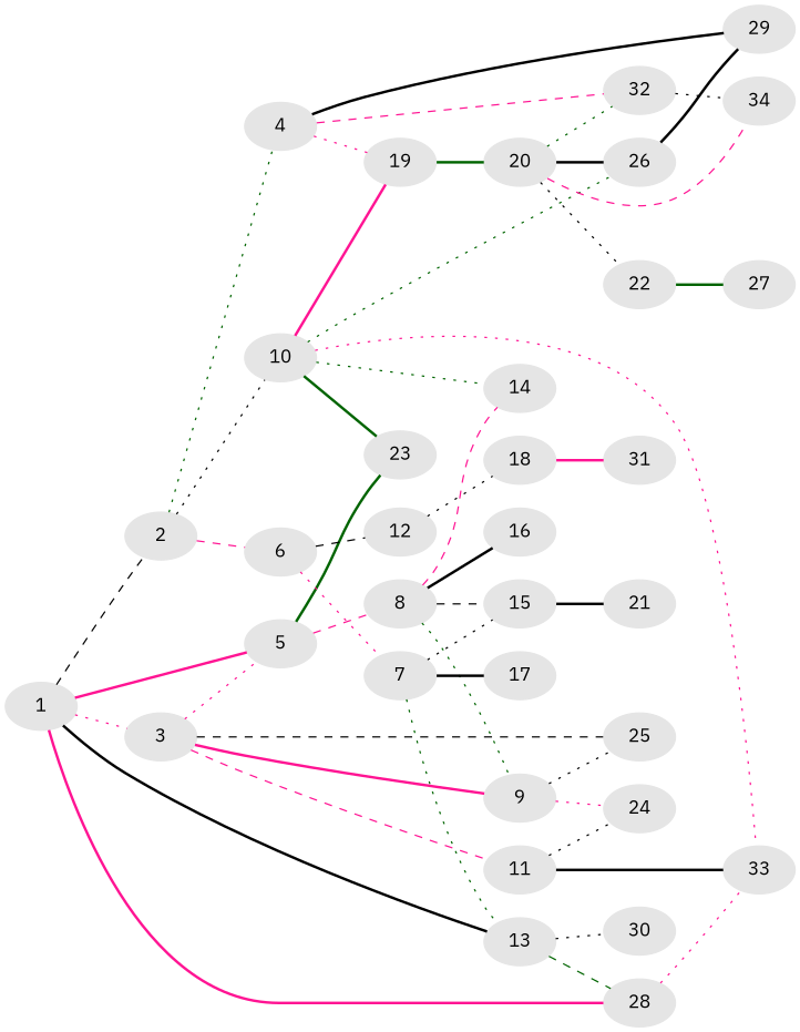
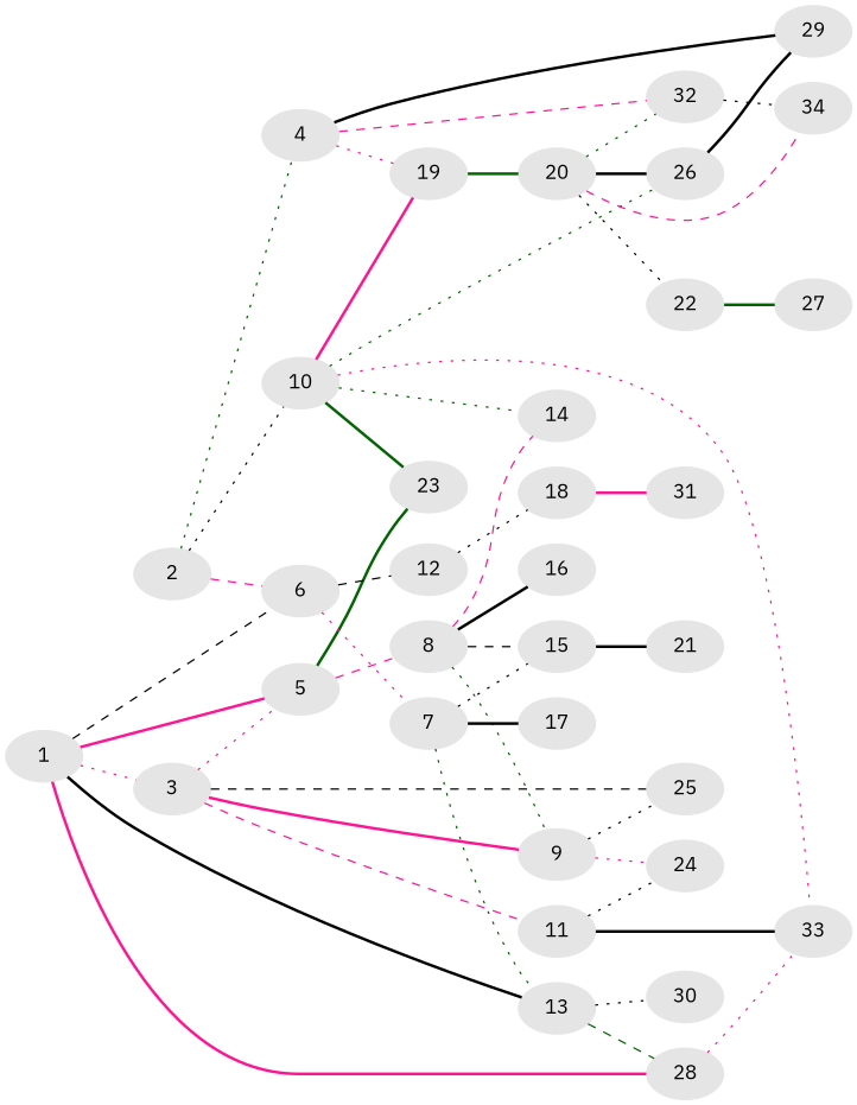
  graph {
    fontname="IBM Plex Sans"
    rankdir=LR
    node [color=gray90 fontname="IBM Plex Sans" style=filled]
    edge [color=black fontname="IBM Plex Sans" style=dotted weight=1.0]
    1
    2
    3
    5
    13
    28
    4
    6
    10
    9
    11
    25
    8
    23
    30
    33
    19
    29
    32
    7
    12
    14
    26
    24
    20
    34
    15
    16
    17
    18
    21
    31
    22
    27
-   1 -- 2 [style=dashed]
+   1 -- 6 [style=dashed]
    1 -- 3 [color=deeppink]
    1 -- 5 [color=deeppink style=bold]
    1 -- 13 [style=bold]
    1 -- 28 [color=deeppink style=bold]
    2 -- 4 [color=darkgreen]
    2 -- 6 [color=deeppink style=dashed]
    2 -- 10
    3 -- 5 [color=deeppink]
    3 -- 9 [color=deeppink style=bold]
    3 -- 11 [color=deeppink style=dashed]
    3 -- 25 [style=dashed]
    5 -- 8 [color=deeppink style=dashed]
    5 -- 23 [color=darkgreen style=bold]
    13 -- 28 [color=darkgreen style=dashed]
    13 -- 30
    28 -- 33 [color=deeppink]
    4 -- 19 [color=deeppink]
    4 -- 29 [style=bold]
    4 -- 32 [color=deeppink style=dashed]
    6 -- 7 [color=deeppink weight=2.0]
    6 -- 12 [style=dashed weight=2.0]
    10 -- 23 [color=darkgreen style=bold]
    10 -- 33 [color=deeppink]
    10 -- 19 [color=deeppink style=bold]
    10 -- 14 [color=darkgreen]
    10 -- 26 [color=darkgreen]
    9 -- 25
    9 -- 24 [color=deeppink]
    11 -- 33 [style=bold]
    11 -- 24
    8 -- 9 [color=darkgreen]
    8 -- 14 [color=deeppink style=dashed]
    8 -- 15 [style=dashed weight=3.0]
    8 -- 16 [style=bold]
    19 -- 20 [color=darkgreen style=bold]
    32 -- 34 [weight=2.0]
    7 -- 13 [color=darkgreen]
    7 -- 15
    7 -- 17 [style=bold]
    12 -- 18
    26 -- 29 [style=bold]
    20 -- 32 [color=darkgreen]
    20 -- 26 [style=bold weight=2.0]
    20 -- 34 [color=deeppink style=dashed]
    20 -- 22
    15 -- 21 [style=bold]
    18 -- 31 [color=deeppink style=bold]
    22 -- 27 [color=darkgreen style=bold]
  }
